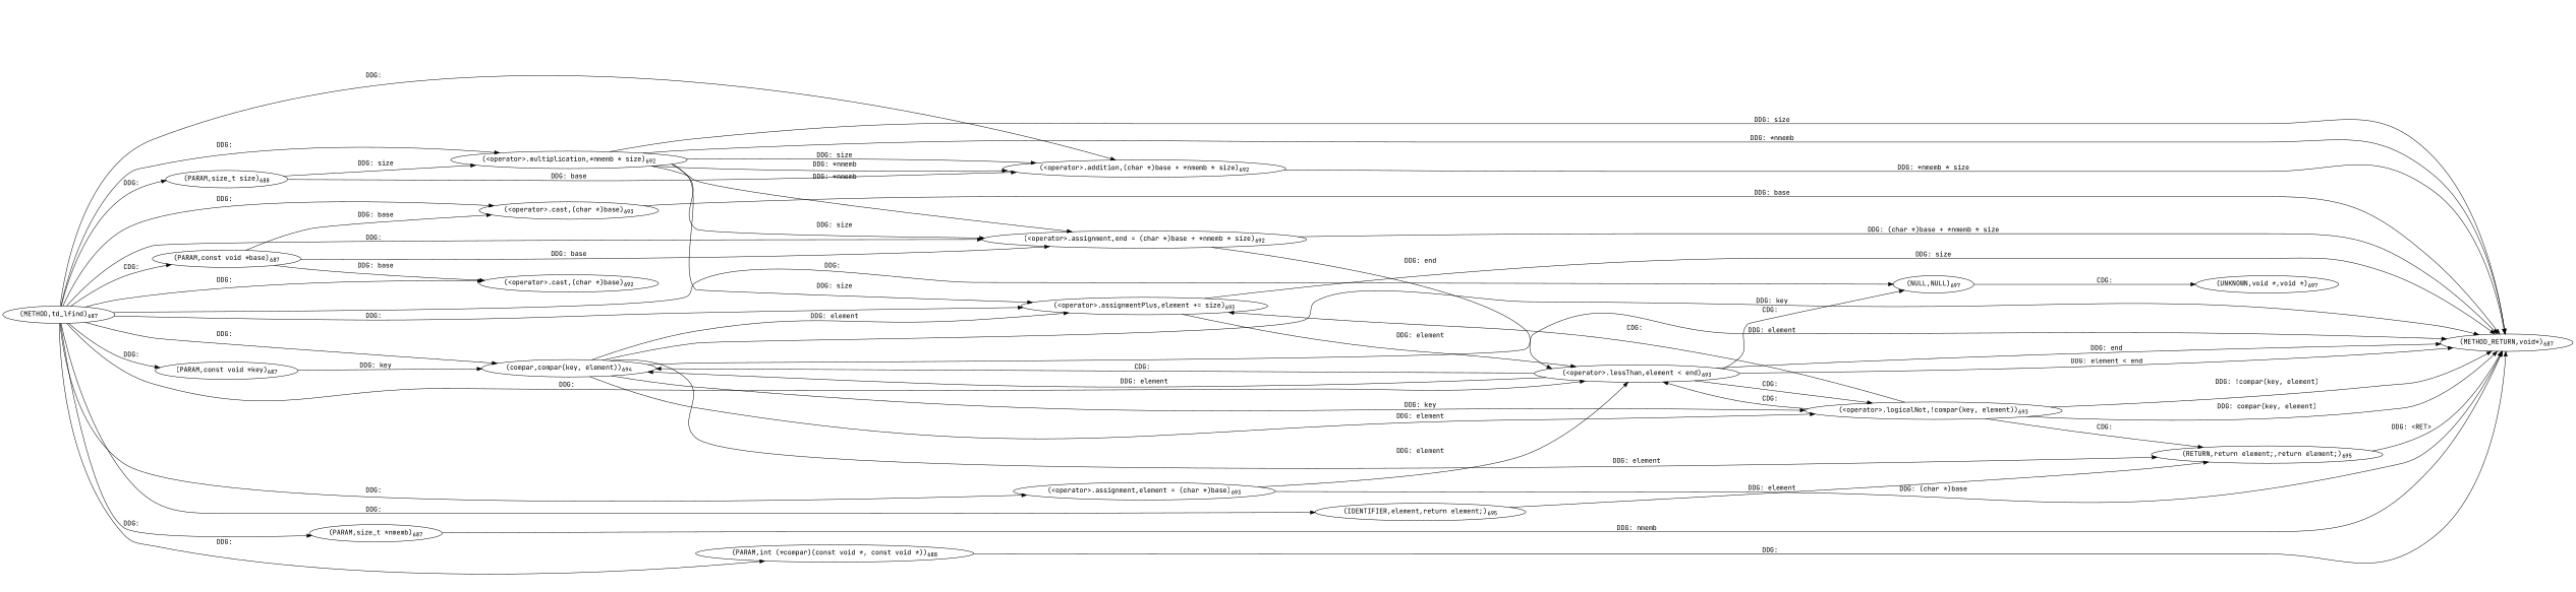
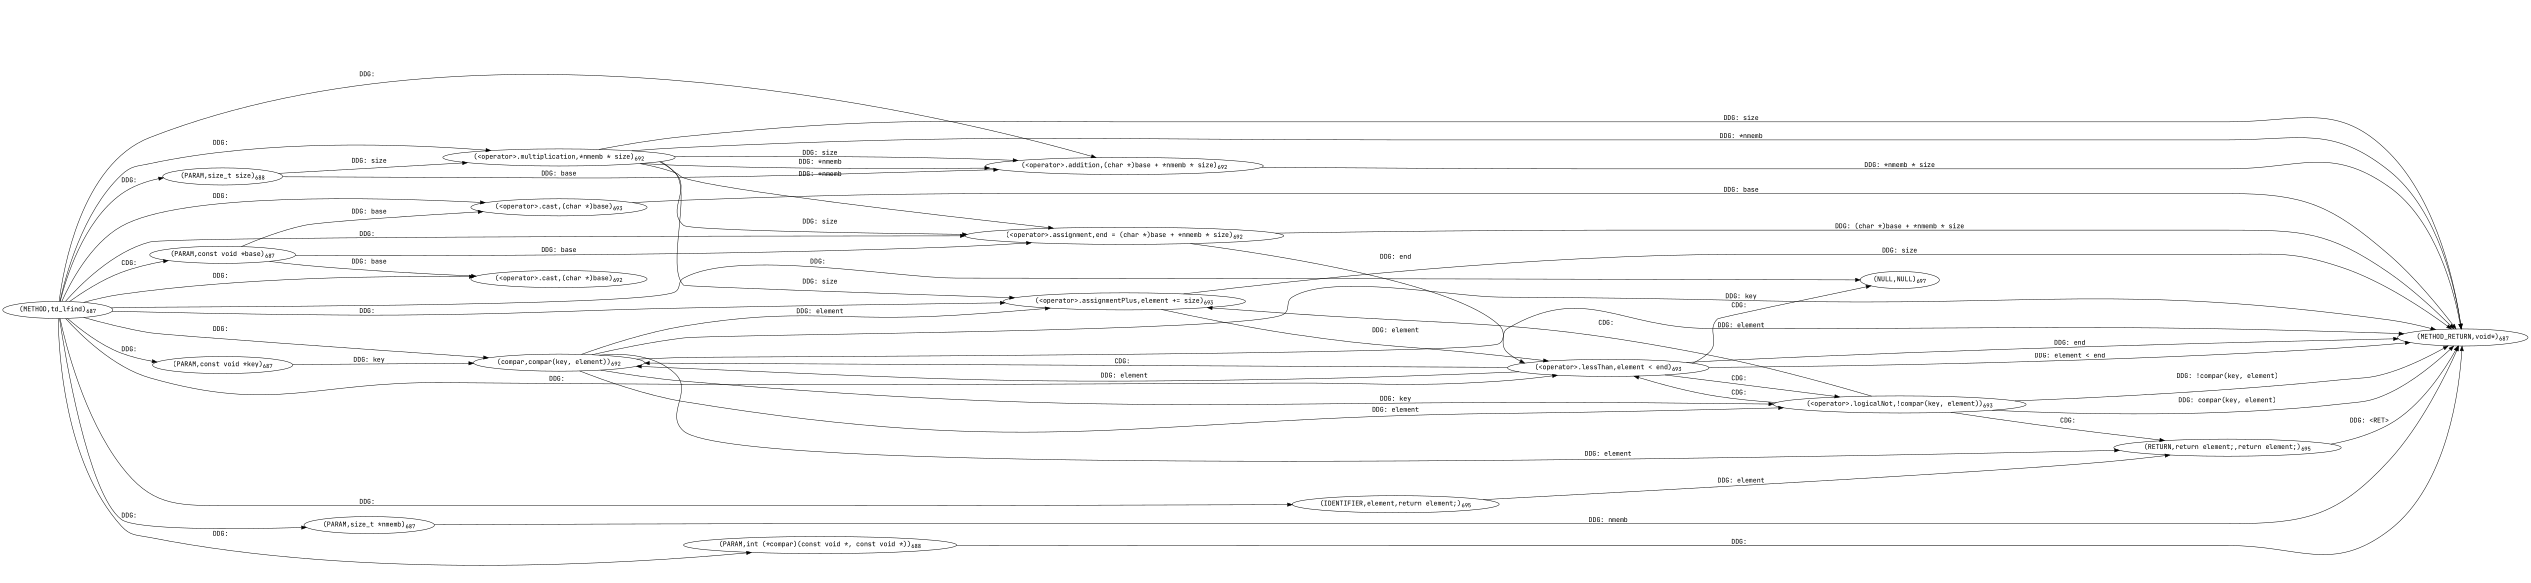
  digraph {
    fontname="JetBrains Mono"
    rankdir=LR
    node [fontname="JetBrains Mono"]
    edge [fontname="JetBrains Mono"]
    n1 [label=<(METHOD,td_lfind)<SUB>687</SUB>>]
    n2 [label=<(PARAM,const void *key)<SUB>687</SUB>>]
    n3 [label=<(PARAM,const void *base)<SUB>687</SUB>>]
    n4 [label=<(PARAM,size_t *nmemb)<SUB>687</SUB>>]
    n5 [label=<(PARAM,size_t size)<SUB>688</SUB>>]
    n6 [label=<(PARAM,int (*compar)(const void *, const void *))<SUB>688</SUB>>]
    n7 [label=<(&lt;operator&gt;.assignment,end = (char *)base + *nmemb * size)<SUB>692</SUB>>]
    n8 [label=<(&lt;operator&gt;.lessThan,element &lt; end)<SUB>693</SUB>>]
    n9 [label=<(&lt;operator&gt;.assignmentPlus,element += size)<SUB>693</SUB>>]
    n10 [label=<(NULL,NULL)<SUB>697</SUB>>]
    n11 [label=<(&lt;operator&gt;.addition,(char *)base + *nmemb * size)<SUB>692</SUB>>]
-   n12 [label=<(&lt;operator&gt;.assignment,element = (char *)base)<SUB>693</SUB>>]
    n13 [label=<(&lt;operator&gt;.cast,(char *)base)<SUB>692</SUB>>]
    n14 [label=<(&lt;operator&gt;.multiplication,*nmemb * size)<SUB>692</SUB>>]
    n15 [label=<(&lt;operator&gt;.cast,(char *)base)<SUB>693</SUB>>]
-   n16 [label=<(compar,compar(key, element))<SUB>694</SUB>>]
+   n16 [label=<(compar,compar(key, element))<SUB>692</SUB>>]
    n17 [label=<(IDENTIFIER,element,return element;)<SUB>695</SUB>>]
    n18 [label=<(METHOD_RETURN,void*)<SUB>687</SUB>>]
    n19 [label=<(&lt;operator&gt;.logicalNot,!compar(key, element))<SUB>693</SUB>>]
-   n20 [label=<(UNKNOWN,void *,void *)<SUB>697</SUB>>]
    n21 [label=<(RETURN,return element;,return element;)<SUB>695</SUB>>]
    n1 -> n2 [label="DDG: "]
    n1 -> n3 [label="CDG: "]
    n1 -> n4 [label="DDG: "]
    n1 -> n5 [label="DDG: "]
    n1 -> n6 [label="DDG: "]
    n1 -> n7 [label="DDG: "]
    n1 -> n8 [label="DDG: "]
    n1 -> n9 [label="DDG: "]
    n1 -> n10 [label="DDG: "]
    n1 -> n11 [label="DDG: "]
-   n1 -> n12 [label="DDG: "]
    n1 -> n13 [label="DDG: "]
    n1 -> n14 [label="DDG: "]
    n1 -> n15 [label="DDG: "]
    n1 -> n16 [label="DDG: "]
    n1 -> n17 [label="DDG: "]
    n2 -> n16 [label="DDG: key"]
    n3 -> n7 [label="DDG: base"]
    n3 -> n13 [label="DDG: base"]
    n3 -> n15 [label="DDG: base"]
    n4 -> n18 [label="DDG: nmemb"]
    n5 -> n11 [label="DDG: base"]
    n5 -> n14 [label="DDG: size"]
    n6 -> n18 [label="DDG: "]
    n7 -> n8 [label="DDG: end"]
    n7 -> n18 [label="DDG: (char *)base + *nmemb * size"]
    n8 -> n10 [label="CDG: "]
    n8 -> n16 [label="DDG: element"]
    n8 -> n16 [label="CDG: "]
    n8 -> n18 [label="DDG: end"]
    n8 -> n18 [label="DDG: element &lt; end"]
    n8 -> n19 [label="CDG: "]
    n9 -> n8 [label="DDG: element"]
    n9 -> n18 [label="DDG: size"]
-   n10 -> n20 [label="CDG: "]
    n11 -> n18 [label="DDG: *nmemb * size"]
-   n12 -> n8 [label="DDG: element"]
-   n12 -> n18 [label="DDG: (char *)base"]
    n14 -> n7 [label="DDG: *nmemb"]
    n14 -> n7 [label="DDG: size"]
    n14 -> n9 [label="DDG: size"]
    n14 -> n11 [label="DDG: *nmemb"]
    n14 -> n11 [label="DDG: size"]
    n14 -> n18 [label="DDG: *nmemb"]
    n14 -> n18 [label="DDG: size"]
    n15 -> n18 [label="DDG: base"]
    n16 -> n9 [label="DDG: element"]
    n16 -> n18 [label="DDG: key"]
    n16 -> n18 [label="DDG: element"]
    n16 -> n19 [label="DDG: key"]
    n16 -> n19 [label="DDG: element"]
    n16 -> n21 [label="DDG: element"]
    n17 -> n21 [label="DDG: element"]
    n19 -> n8 [label="CDG: "]
    n19 -> n9 [label="CDG: "]
    n19 -> n18 [label="DDG: compar(key, element)"]
    n19 -> n18 [label="DDG: !compar(key, element)"]
    n19 -> n21 [label="CDG: "]
    n21 -> n18 [label="DDG: &lt;RET&gt;"]
  }
